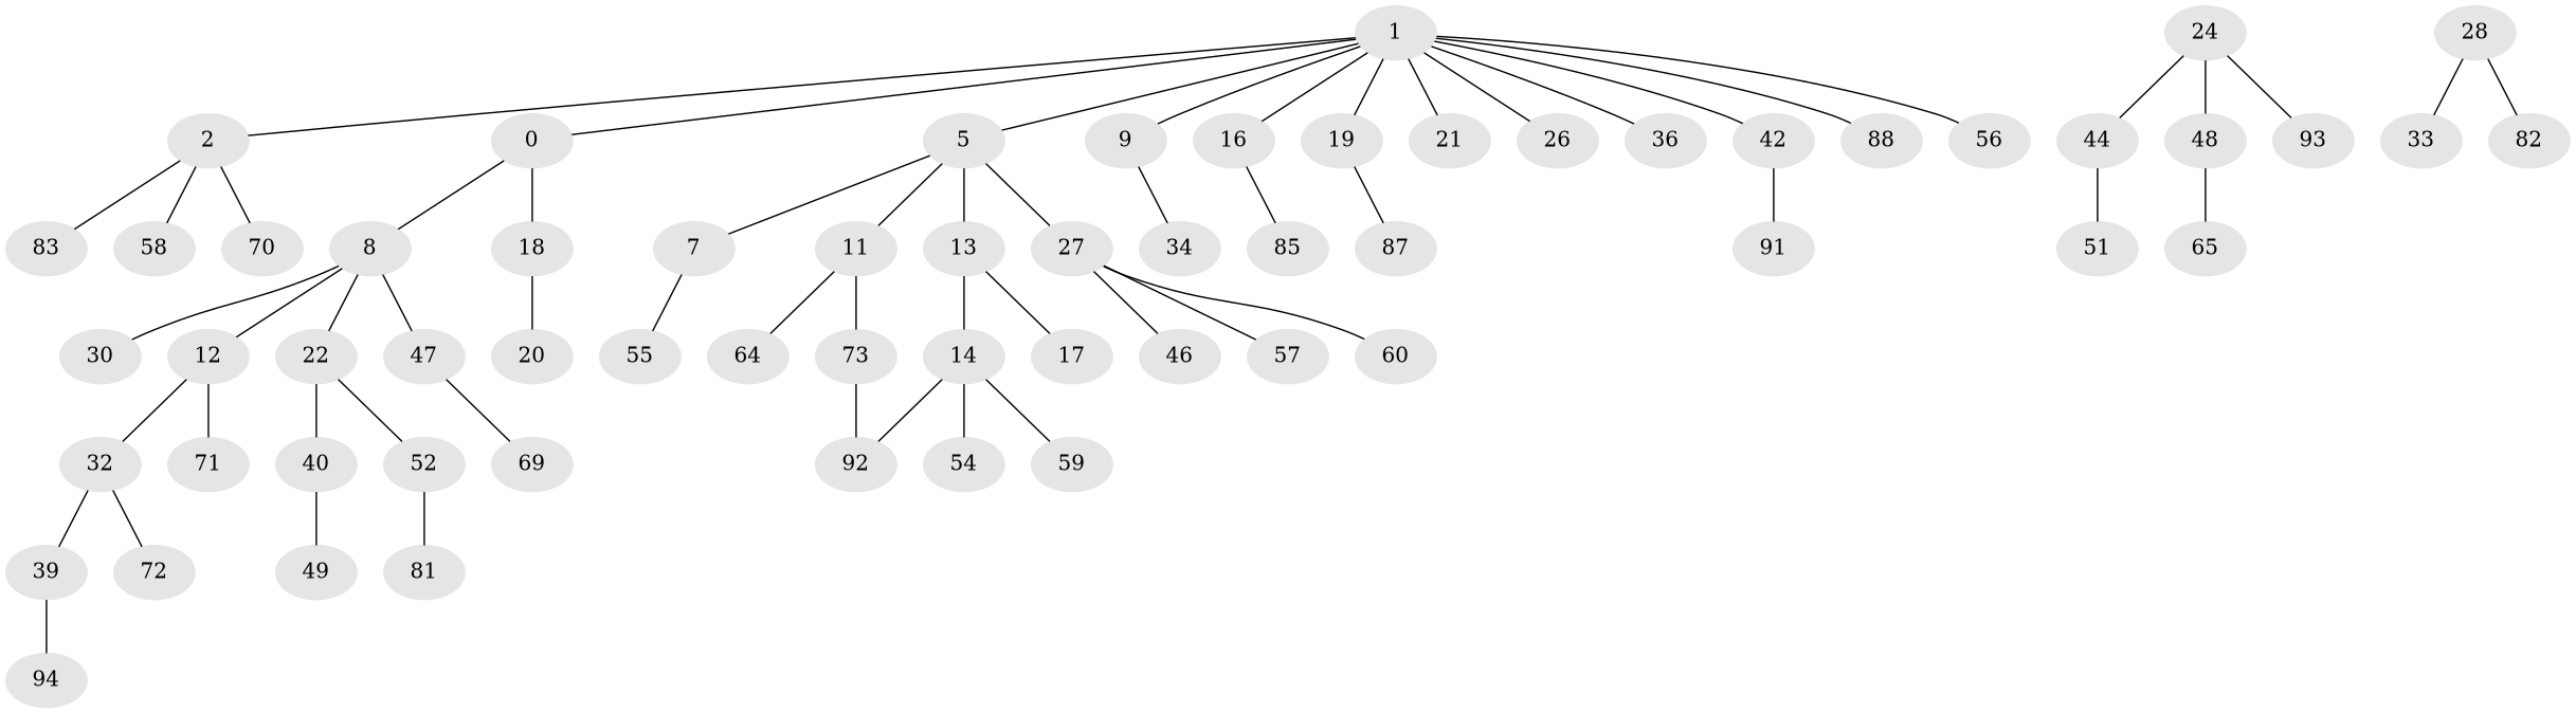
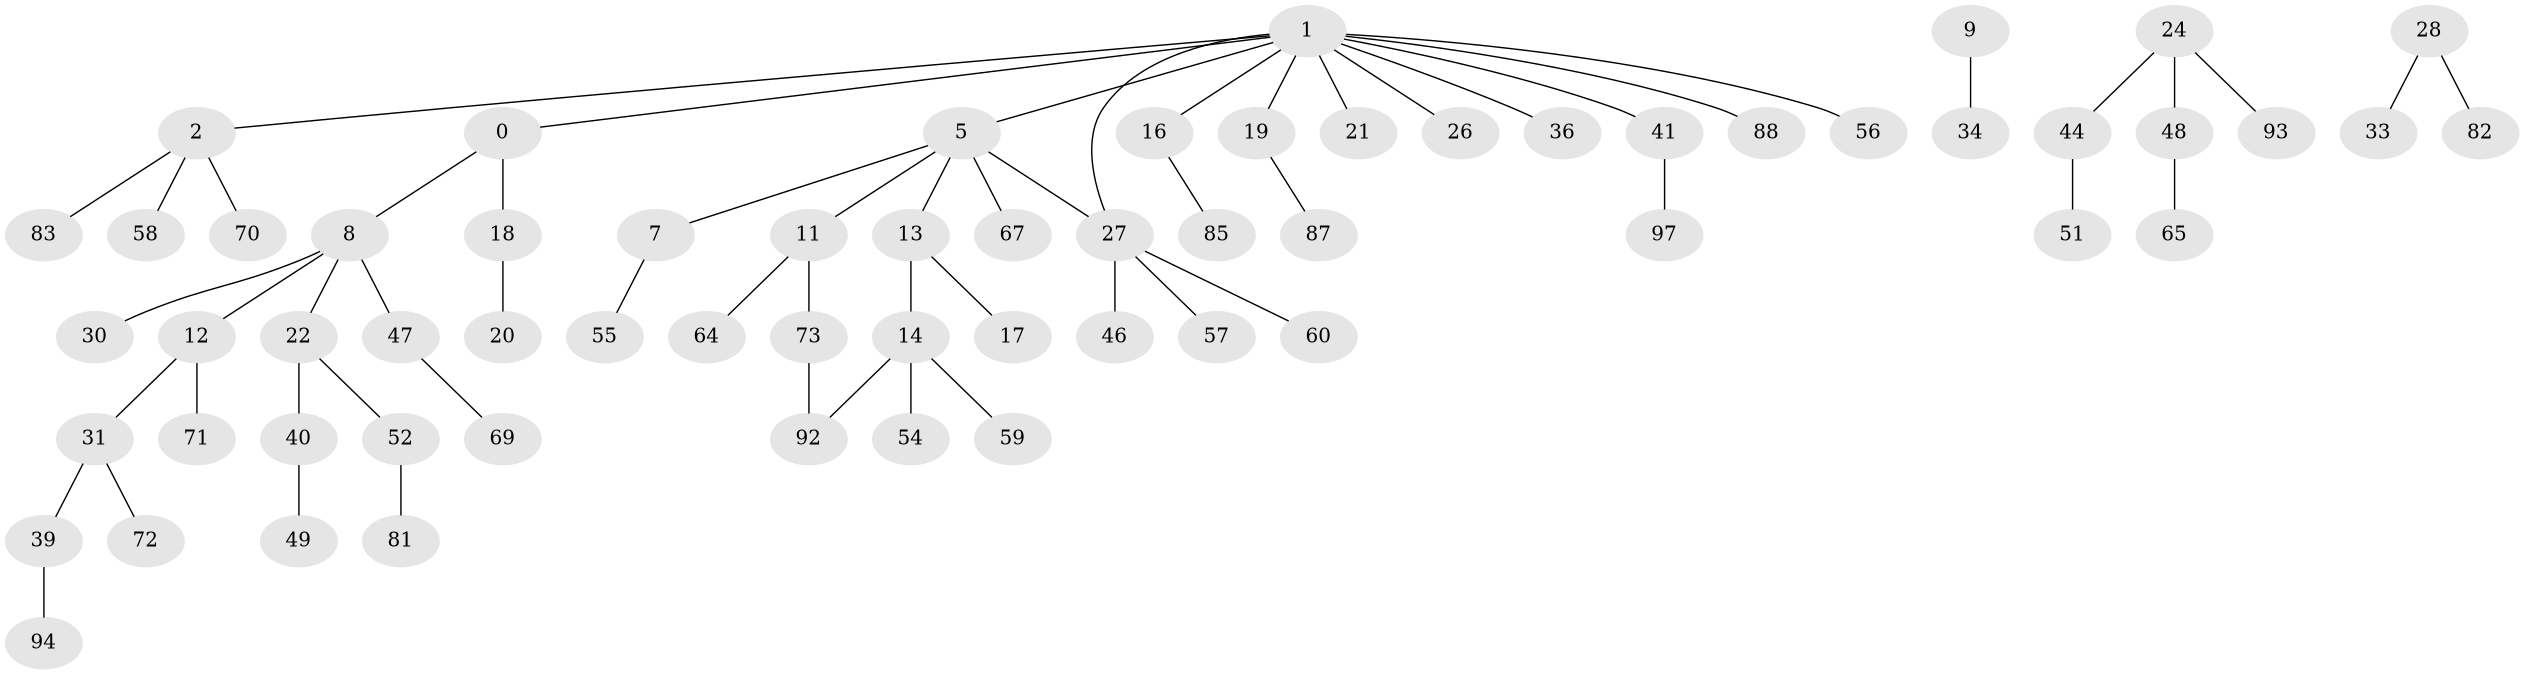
  graph {
    node [color=gray90 style=filled]
    1 [super="+6"]
    2 [super="+63"]
    n3 [label=0 super="+4"]
    5 [super="+23"]
    9
    16 [super="+38"]
    19 [super="+29"]
    21
    26 [super="+37"]
    36
-   41 [super="+62" label=42]
+   41 [super="+62"]
    88
    n13 [label=56]
    83
    58 [super="+66"]
    70
    8 [super="+50"]
    18 [super="+77"]
    7
    11 [super="+25"]
    13
    27 [super="+31"]
+   67
    34 [super="+43"]
    85
    87
-   91
+   91 [label=97]
    n28 [label=30]
    12 [super="+30"]
    22 [super="+74"]
    47 [super="+56"]
    20
    55 [super="+90"]
    64
    73
    14 [super="+15"]
    17
    46
    57
    60
-   32 [super="+42"]
+   32 [super="+42" label=31]
    n42 [label=71]
    40 [super="+45"]
    52
    24 [super="+35"]
    44
    48
    93
    69
    92
    39 [super="+76"]
    72
    54 [super="+84"]
    59
    28 [super="+75"]
    33 [super="+68"]
    82
    49 [super="+53"]
    81 [super="+86"]
    51 [super="+71"]
    65 [super="+79"]
    94 [super="+95"]
    1 -- 2
    1 -- n3
    1 -- 5
-   1 -- 9
+   1 -- 27
    1 -- 16
    1 -- 19
    1 -- 21
    1 -- 26
    1 -- 36
    1 -- 41
    1 -- 88
    1 -- n13
    2 -- 83
    2 -- 58
    2 -- 70
    n3 -- 8
    n3 -- 18
    5 -- 7
    5 -- 11
    5 -- 13
    5 -- 27
+   5 -- 67
    9 -- 34
    16 -- 85
    19 -- 87
    41 -- 91
    8 -- n28
    8 -- 12
    8 -- 22
    8 -- 47
    18 -- 20
    7 -- 55
    11 -- 64
    11 -- 73
    13 -- 14
    13 -- 17
    27 -- 46
    27 -- 57
    27 -- 60
    12 -- 32
    12 -- n42
    22 -- 40
    22 -- 52
    47 -- 69
    73 -- 92
    14 -- 92
    14 -- 54
    14 -- 59
    32 -- 39
    32 -- 72
    40 -- 49
    52 -- 81
    24 -- 44
    24 -- 48
    24 -- 93
    44 -- 51
    48 -- 65
    39 -- 94
    28 -- 33
    28 -- 82
  }
